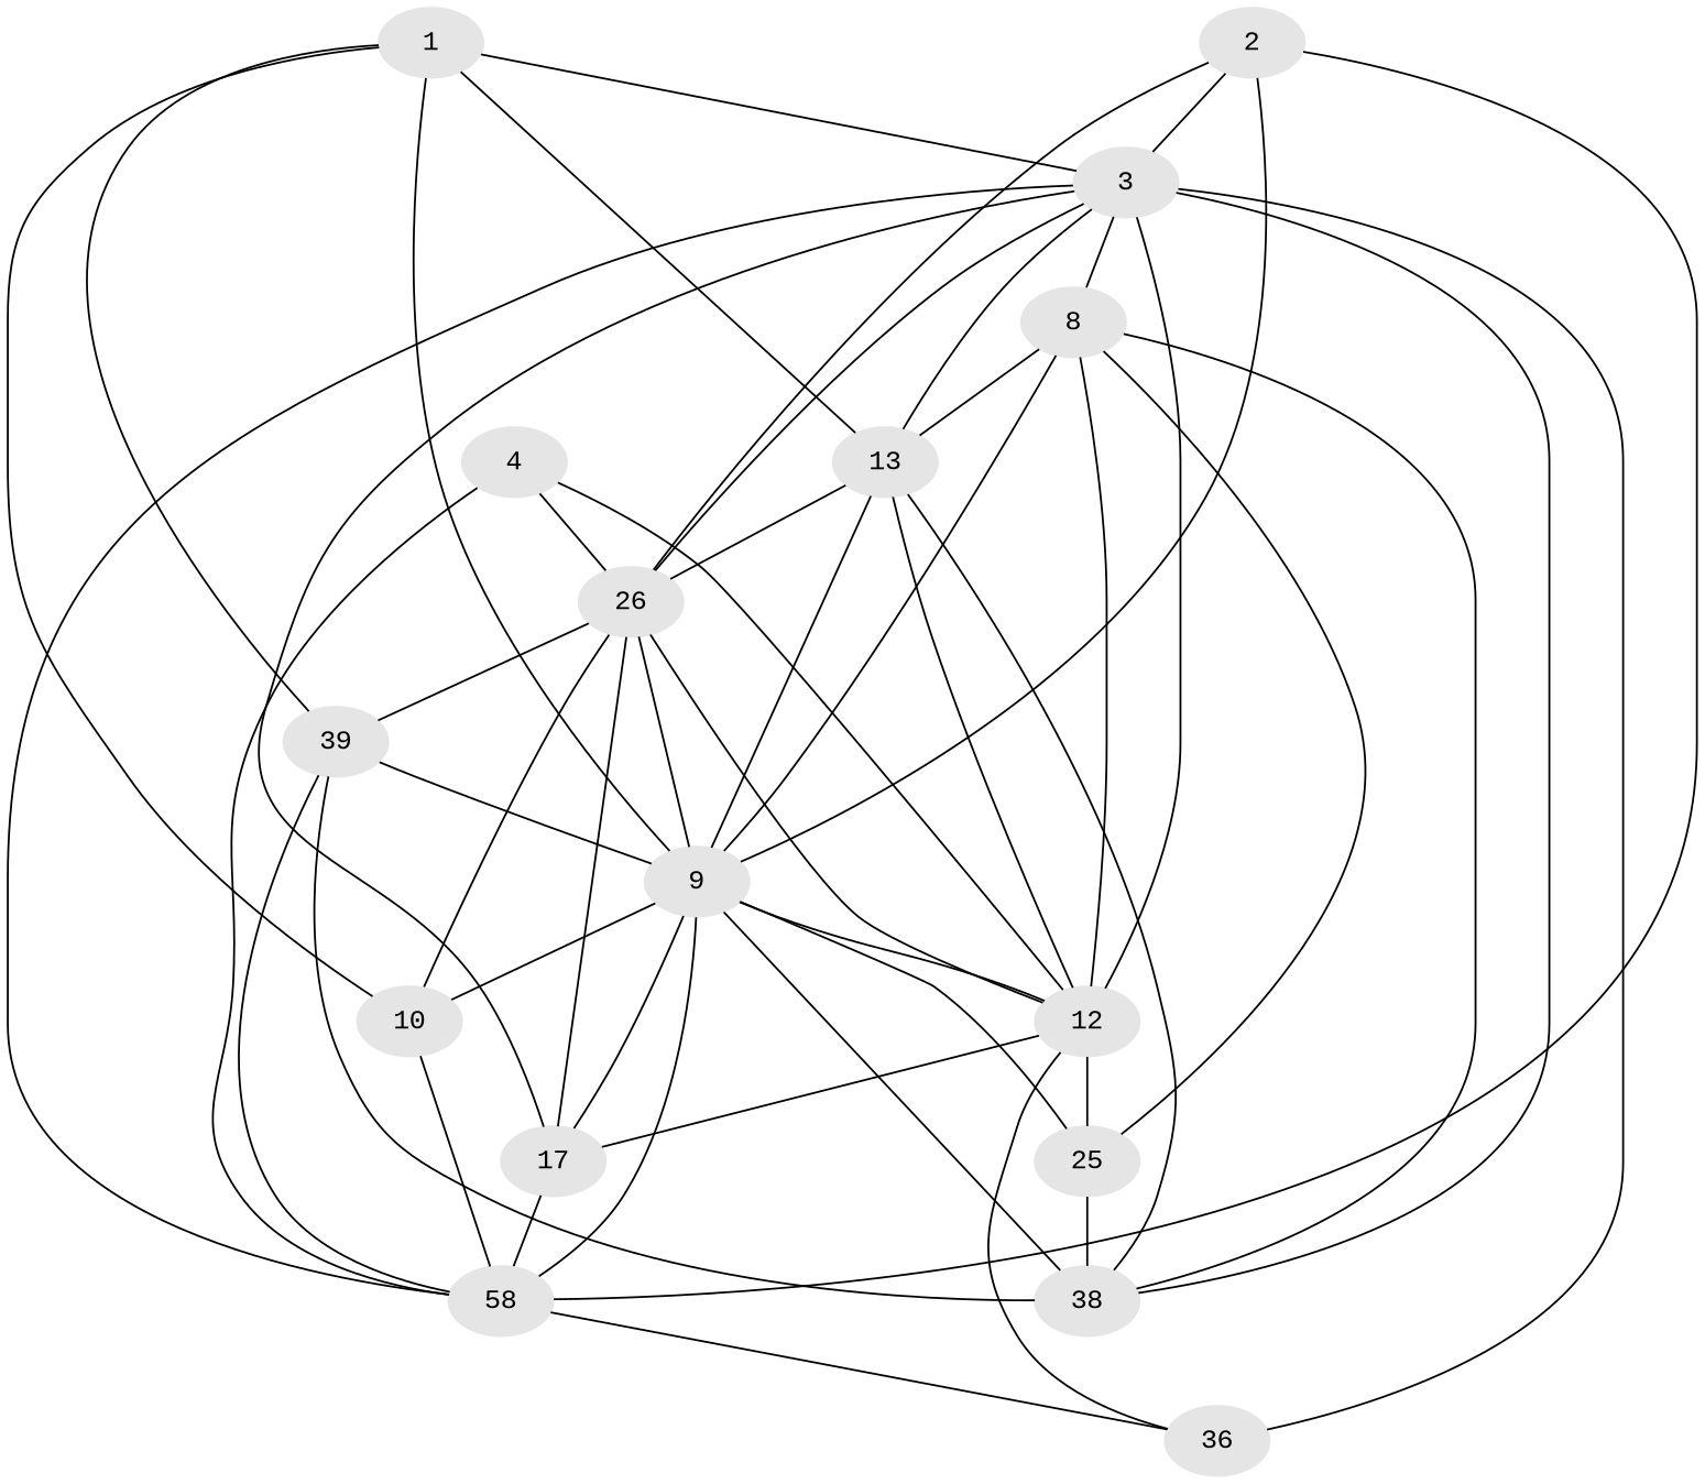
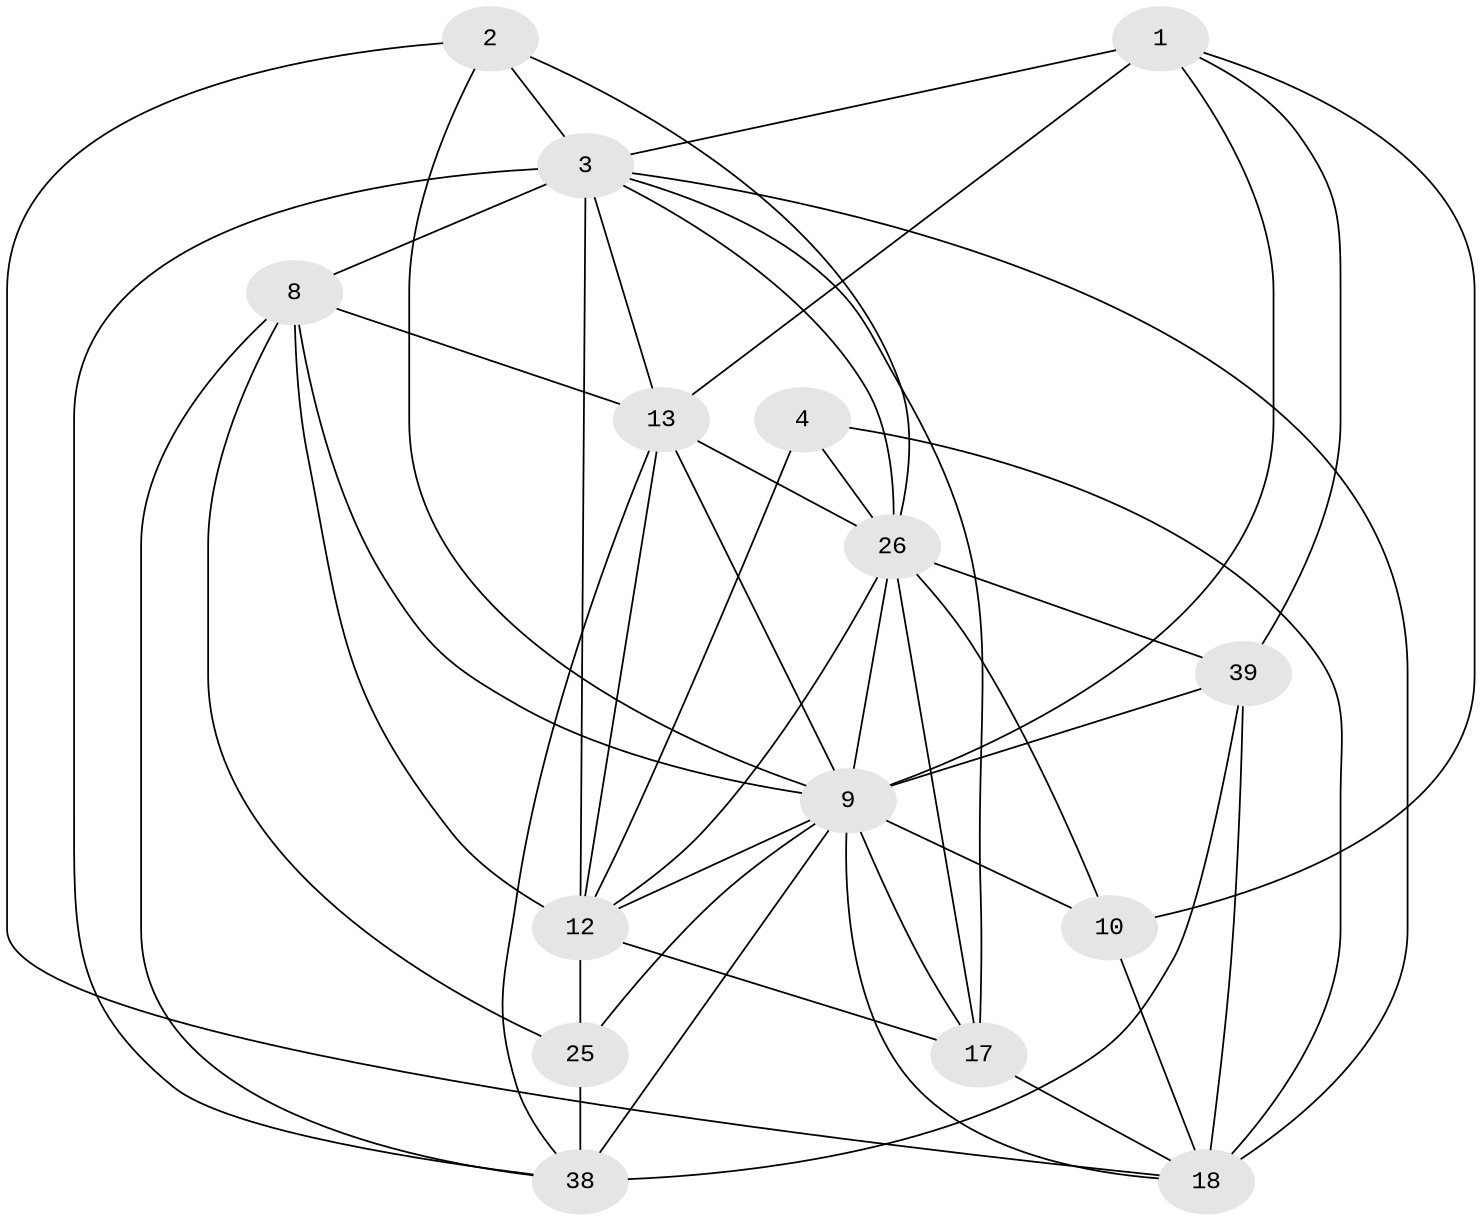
  graph {
    fontname="Liberation Mono"
    node [color=gray90 fontname="Liberation Mono" style=filled]
    edge [fontname="Liberation Mono"]
    1 [super="+19"]
    3 [super="+6+7"]
    9 [super="+24+23"]
    10
    13 [super="+51"]
    39
    12 [super="+15+27"]
-   18 [super="+31+32+29+35" label=58]
+   18 [super="+31+32+29+35"]
    26 [super="+40+28+54"]
    8 [super="+21"]
    17 [super="+50+20"]
-   36
    38 [super="+41"]
    25 [super="+33+30"]
    2 [super="+5"]
    4
    1 -- 3
    1 -- 9
    1 -- 10
    1 -- 13 [weight=2]
    1 -- 39
    3 -- 13
    3 -- 12 [weight=3]
    3 -- 18 [weight=2]
    3 -- 26
    3 -- 8
    3 -- 17 [weight=2]
-   3 -- 36 [weight=2]
    3 -- 38
    9 -- 10
    9 -- 13
    9 -- 12
    9 -- 18
    9 -- 26 [weight=2]
    9 -- 17
    9 -- 38
    9 -- 25
    10 -- 18
    10 -- 26
    13 -- 26
    13 -- 38
    39 -- 9 [weight=2]
    12 -- 13
    12 -- 26
    12 -- 17 [weight=2]
-   12 -- 36
    12 -- 25 [weight=3]
    18 -- 39
-   18 -- 36
    26 -- 39
    8 -- 9
    8 -- 13
    8 -- 12
    8 -- 38
    8 -- 25
    17 -- 18 [weight=2]
    17 -- 26
    38 -- 39
    25 -- 38 [weight=3]
    2 -- 3 [weight=2]
    2 -- 9
    2 -- 18 [weight=2]
    2 -- 26
    4 -- 12
    4 -- 18 [weight=2]
    4 -- 26
  }
